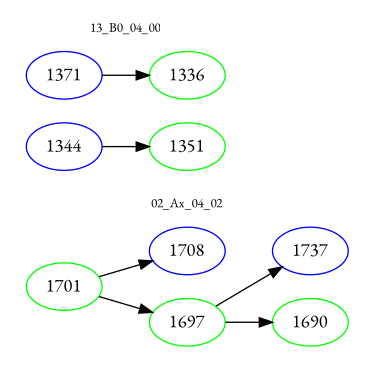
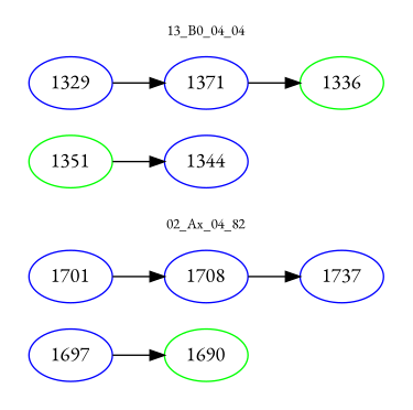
  digraph {
    fontname="EB Garamond"
    rankdir=LR
    node [color=blue fontname="EB Garamond"]
    edge [color=black fontname="EB Garamond"]
-   n1 [color=green label=1701]
-   n2 [color=green label=1697]
+   n1 [label=1701]
+   n2 [label=1697]
    n3 [label=1708]
    n4 [color=green label=1690]
    n5 [label=1737]
+   n6 [label=1329]
    n7 [label=1371]
    n8 [label=1344]
    n9 [color=green label=1336]
    n10 [color=green label=1351]
    subgraph cluster_1 {
      color=white
      fontsize=10
-     label="02_Ax_04_02"
+     label="02_Ax_04_82"
      n1
      n2
      n3
      n4
      n5
    }
    subgraph cluster_2 {
      color=white
      fontsize=10
-     label="13_B0_04_00"
+     label="13_B0_04_04"
+     n6
      n7
      n8
      n9
      n10
    }
-   n1 -> n2
    n1 -> n3
    n2 -> n4
-   n2 -> n5
+   n3 -> n5
+   n6 -> n7
    n7 -> n9
-   n8 -> n10
+   n10 -> n8
  }
